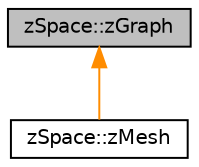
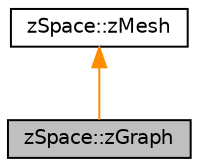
  digraph {
    node [color=black fontname=Helvetica fontsize=10 shape=record style=filled]
    n1 [fillcolor=grey75 fontcolor=black height=0.2 label="zSpace::zGraph" width=0.4]
    n2 [fillcolor=white height=0.2 label="zSpace::zMesh" width=0.4]
-   n1 -> n2 [color=darkorange dir=back fontname=Helvetica fontsize=10 labelfontname=Helvetica labelfontsize=10 style=solid]
+   n2 -> n1 [color=darkorange dir=back fontname=Helvetica fontsize=10 labelfontname=Helvetica labelfontsize=10 style=solid]
  }
